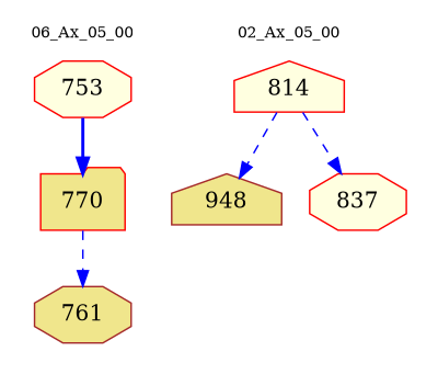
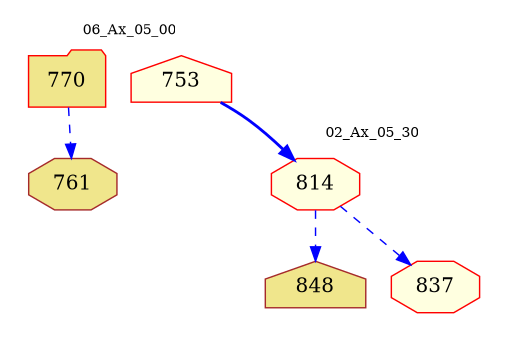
  digraph {
    node [color=red fillcolor=lightyellow shape=octagon style=filled]
    edge [color=blue style=dashed]
-   n1 [label=753]
+   n1 [label=753 shape=house]
    n2 [fillcolor=khaki label=770 shape=folder]
    n3 [color=brown fillcolor=khaki label=761]
-   n4 [label=814 shape=house]
-   n5 [color=brown fillcolor=khaki label=948 shape=house]
+   n4 [label=814]
+   n5 [color=brown fillcolor=khaki label=848 shape=house]
    n6 [label=837]
    subgraph cluster_1 {
      color=white
      fontsize=10
      label="06_Ax_05_00"
      n1
      n2
      n3
    }
    subgraph cluster_2 {
      color=white
      fontsize=10
-     label="02_Ax_05_00"
+     label="02_Ax_05_30"
      n4
      n5
      n6
    }
-   n1 -> n2 [style=bold]
+   n1 -> n4 [style=bold]
    n2 -> n3
    n4 -> n5
    n4 -> n6
  }
